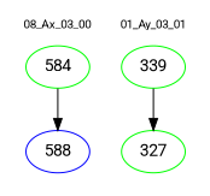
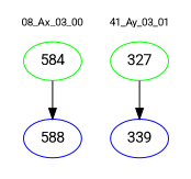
  digraph {
    fontname=Roboto
    node [color=green fontname=Roboto]
    edge [color=black fontname=Roboto]
    n1 [label=584]
    n2 [color=blue label=588]
    n3 [label=327]
-   n4 [label=339]
+   n4 [color=blue label=339]
    subgraph cluster_1 {
      color=white
      fontsize=10
      label="08_Ax_03_00"
      n1
      n2
    }
    subgraph cluster_2 {
      color=white
      fontsize=10
-     label="01_Ay_03_01"
+     label="41_Ay_03_01"
      n3
      n4
    }
    n1 -> n2
-   n4 -> n3
+   n3 -> n4
  }
